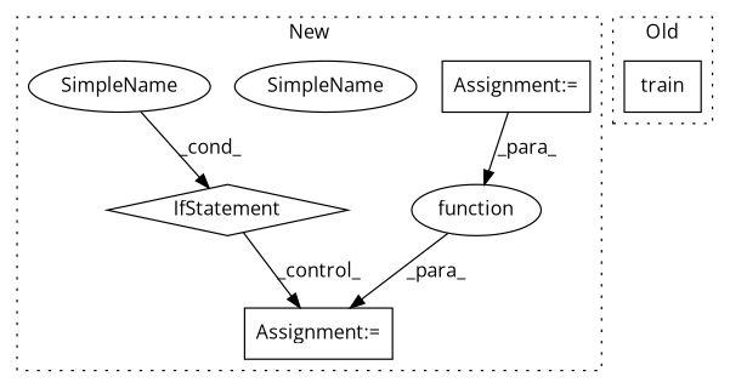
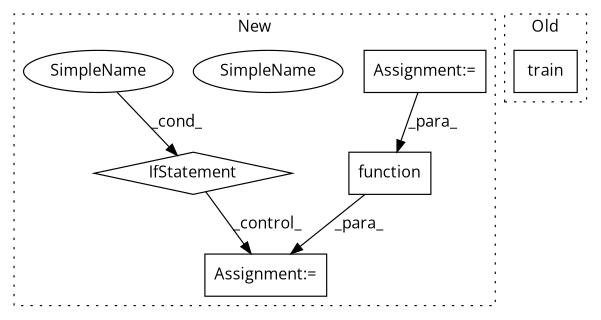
  digraph {
    fontname="Open Sans"
    node [a=32 fontname="Open Sans" l=16 s=7629 shape=box]
    edge [fontname="Open Sans"]
-   n1 [l="9,1" label=function s="7675,7694" shape=ellipse]
+   n1 [l="9,1" label=function s="7675,7694"]
    n2 [a=7 l=1 label="Assignment:=" s=7667]
    n3 [a=7 l=10 label="Assignment:=" s=2186]
    n4 [a=25 l="4,2" label=IfStatement s="7625,7645" shape=diamond]
    n5 [a=42 label=SimpleName shape=ellipse]
    n6 [a=42 label=SimpleName shape=ellipse]
    n7 [l="6,1" label=train s="7779,7807"]
    subgraph cluster_1 {
      label=New
      style=dotted
      n1
      n2
      n3
      n4
      n5
      n6
    }
    subgraph cluster_2 {
      label=Old
      style=dotted
      n7
    }
    n1 -> n2 [label=_para_]
    n3 -> n1 [label=_para_]
    n4 -> n2 [label=_control_]
    n6 -> n4 [label=_cond_]
  }
